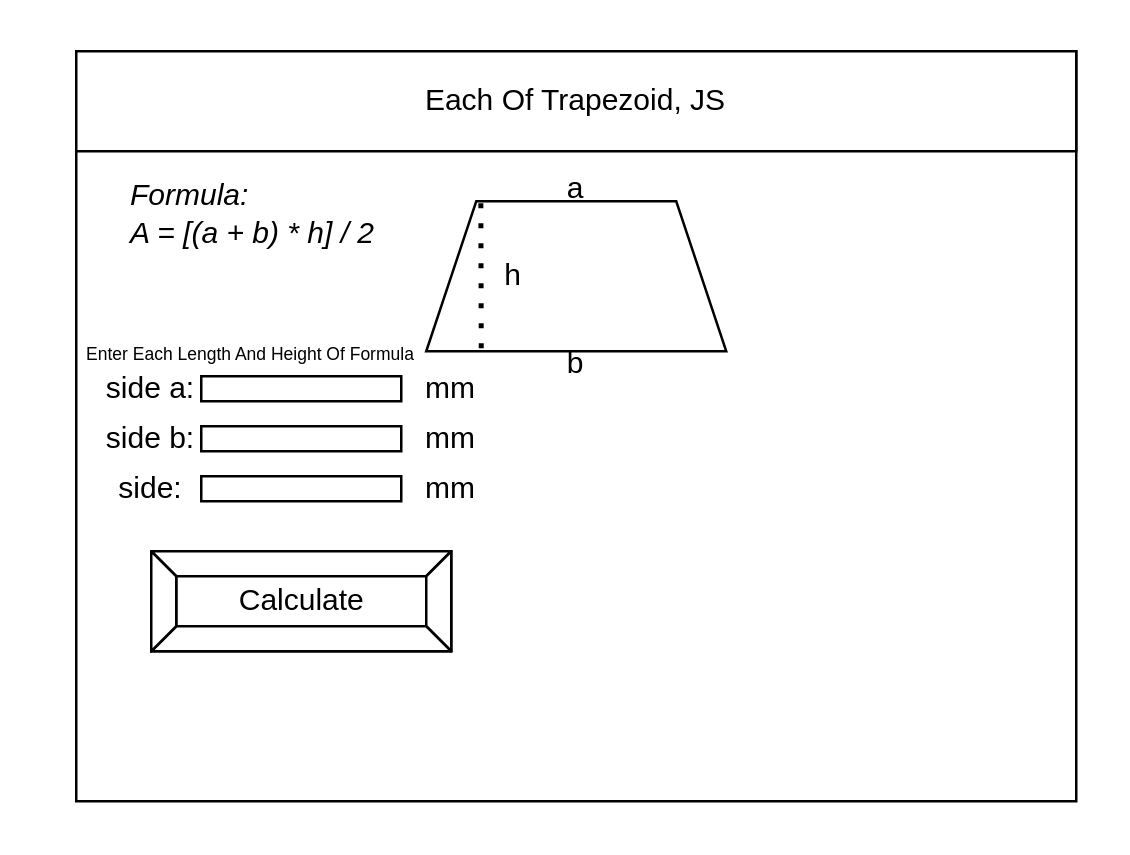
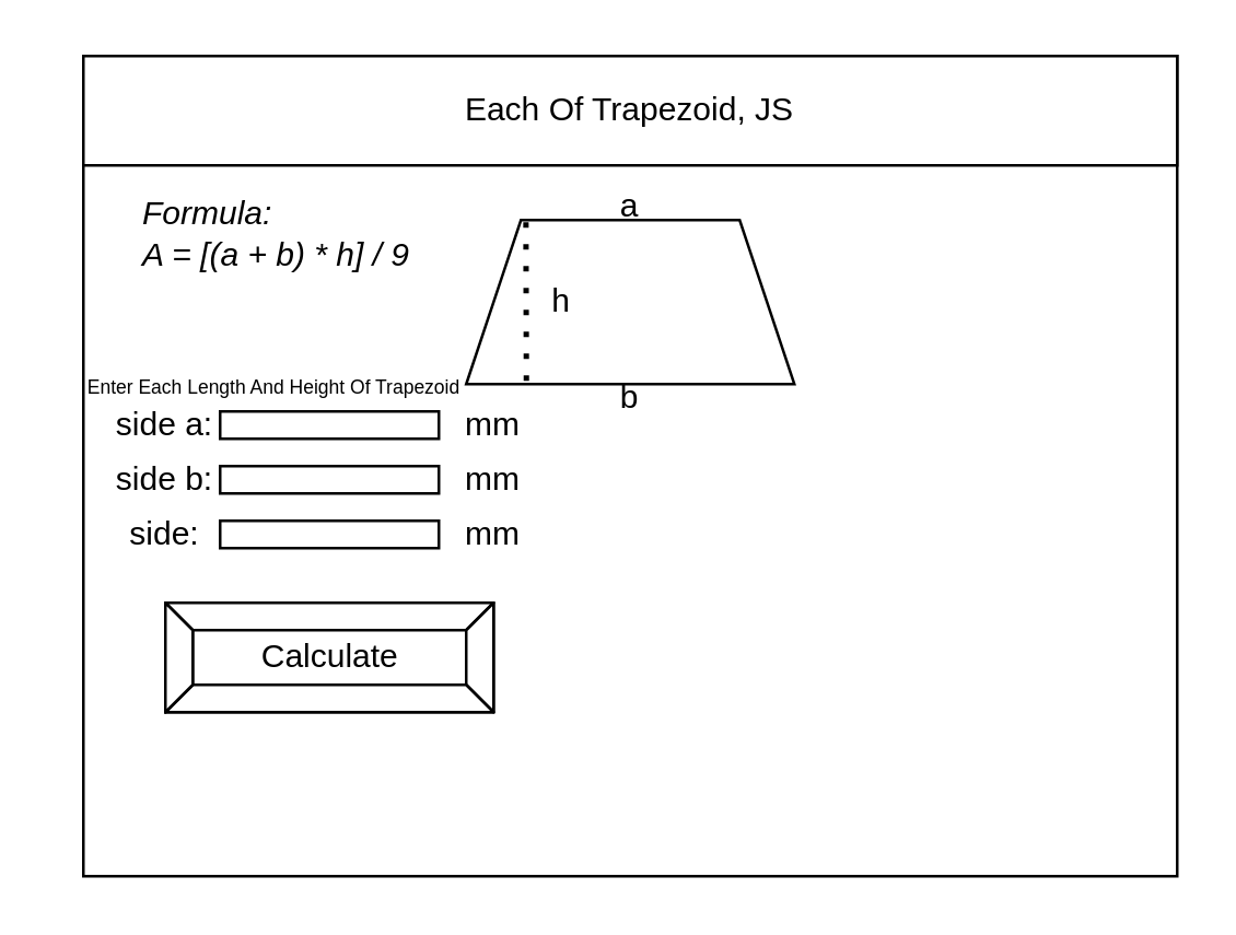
  <mxCell id="0" />
  <mxCell id="1" parent="0" />
  <mxCell id="2" value="" style="rounded=0;whiteSpace=wrap;html=1;perimeterSpacing=2;" parent="1" vertex="1"><mxGeometry x="30" y="20" width="400" height="300" as="geometry" /></mxCell>
  <mxCell id="3" value="Each Of Trapezoid, JS" style="rounded=0;whiteSpace=wrap;html=1;" parent="1" vertex="1"><mxGeometry x="30" y="20" width="400" height="40" as="geometry" /></mxCell>
  <mxCell id="4" value="Calculate" style="labelPosition=center;verticalLabelPosition=middle;align=center;html=1;shape=mxgraph.basic.button;dx=10;" parent="1" vertex="1"><mxGeometry x="60" y="220" width="120" height="40" as="geometry" /></mxCell>
  <mxCell id="5" value="" style="shape=trapezoid;perimeter=trapezoidPerimeter;whiteSpace=wrap;html=1;fixedSize=1;" parent="1" vertex="1"><mxGeometry x="170" y="80" width="120" height="60" as="geometry" /></mxCell>
  <mxCell id="6" value="a" style="text;html=1;strokeColor=none;fillColor=none;align=center;verticalAlign=middle;whiteSpace=wrap;rounded=0;" parent="1" vertex="1"><mxGeometry x="225" y="70" width="10" height="10" as="geometry" /></mxCell>
  <mxCell id="7" value="b" style="text;html=1;strokeColor=none;fillColor=none;align=center;verticalAlign=middle;whiteSpace=wrap;rounded=0;" parent="1" vertex="1"><mxGeometry x="225" y="140" width="10" height="10" as="geometry" /></mxCell>
  <mxCell id="8" value="" style="endArrow=none;dashed=1;html=1;dashPattern=1 3;strokeWidth=2;rounded=0;exitX=0.182;exitY=0.013;exitDx=0;exitDy=0;exitPerimeter=0;" parent="1" source="5" edge="1"><mxGeometry width="50" height="50" relative="1" as="geometry"><mxPoint x="205" y="135" as="sourcePoint" /><mxPoint x="192" y="140" as="targetPoint" /></mxGeometry></mxCell>
  <mxCell id="9" value="h" style="text;html=1;strokeColor=none;fillColor=none;align=center;verticalAlign=middle;whiteSpace=wrap;rounded=0;" parent="1" vertex="1"><mxGeometry x="200" y="105" width="10" height="10" as="geometry" /></mxCell>
  <mxCell id="10" value="" style="rounded=0;whiteSpace=wrap;html=1;strokeWidth=1;" parent="1" vertex="1"><mxGeometry x="80" y="150" width="80" height="10" as="geometry" /></mxCell>
- <mxCell id="11" value="&lt;i&gt;Formula:&lt;br&gt;A = [(a + b) * h] / 2&lt;/i&gt;" style="text;html=1;strokeColor=none;fillColor=none;align=left;verticalAlign=middle;whiteSpace=wrap;rounded=0;" parent="1" vertex="1"><mxGeometry x="50" y="70" width="130" height="30" as="geometry" /></mxCell>
+ <mxCell id="11" value="&lt;i&gt;Formula:&lt;br&gt;A = [(a + b) * h] / 9&lt;/i&gt;" style="text;html=1;strokeColor=none;fillColor=none;align=left;verticalAlign=middle;whiteSpace=wrap;rounded=0;" parent="1" vertex="1"><mxGeometry x="50" y="70" width="130" height="30" as="geometry" /></mxCell>
  <mxCell id="12" value="side a:" style="text;html=1;strokeColor=none;fillColor=none;align=center;verticalAlign=middle;whiteSpace=wrap;rounded=0;" parent="1" vertex="1"><mxGeometry x="30" y="140" width="60" height="30" as="geometry" /></mxCell>
  <mxCell id="13" value="" style="rounded=0;whiteSpace=wrap;html=1;strokeWidth=1;" parent="1" vertex="1"><mxGeometry x="80" y="170" width="80" height="10" as="geometry" /></mxCell>
  <mxCell id="14" value="side b:" style="text;html=1;strokeColor=none;fillColor=none;align=center;verticalAlign=middle;whiteSpace=wrap;rounded=0;" parent="1" vertex="1"><mxGeometry x="30" y="160" width="60" height="30" as="geometry" /></mxCell>
  <mxCell id="15" value="" style="rounded=0;whiteSpace=wrap;html=1;strokeWidth=1;" parent="1" vertex="1"><mxGeometry x="80" y="190" width="80" height="10" as="geometry" /></mxCell>
  <mxCell id="16" value="side:" style="text;html=1;strokeColor=none;fillColor=none;align=center;verticalAlign=middle;whiteSpace=wrap;rounded=0;" parent="1" vertex="1"><mxGeometry x="30" y="180" width="60" height="30" as="geometry" /></mxCell>
  <mxCell id="17" value="mm" style="text;html=1;strokeColor=none;fillColor=none;align=center;verticalAlign=middle;whiteSpace=wrap;rounded=0;" parent="1" vertex="1"><mxGeometry x="170" y="150" width="20" height="10" as="geometry" /></mxCell>
  <mxCell id="18" value="mm" style="text;html=1;strokeColor=none;fillColor=none;align=center;verticalAlign=middle;whiteSpace=wrap;rounded=0;" parent="1" vertex="1"><mxGeometry x="170" y="170" width="20" height="10" as="geometry" /></mxCell>
  <mxCell id="19" value="mm" style="text;html=1;strokeColor=none;fillColor=none;align=center;verticalAlign=middle;whiteSpace=wrap;rounded=0;" parent="1" vertex="1"><mxGeometry x="170" y="190" width="20" height="10" as="geometry" /></mxCell>
- <mxCell id="20" value="&lt;font style=&quot;font-size: 7px&quot;&gt;Enter Each Length And Height Of Formula&lt;/font&gt;" style="text;html=1;strokeColor=none;fillColor=none;align=center;verticalAlign=middle;whiteSpace=wrap;rounded=0;" vertex="1" parent="1"><mxGeometry x="20" y="130" width="160" height="20" as="geometry" /></mxCell>
+ <mxCell id="20" value="&lt;font style=&quot;font-size: 7px&quot;&gt;Enter Each Length And Height Of Trapezoid&lt;/font&gt;" style="text;html=1;strokeColor=none;fillColor=none;align=center;verticalAlign=middle;whiteSpace=wrap;rounded=0;" vertex="1" parent="1"><mxGeometry x="20" y="130" width="160" height="20" as="geometry" /></mxCell>
